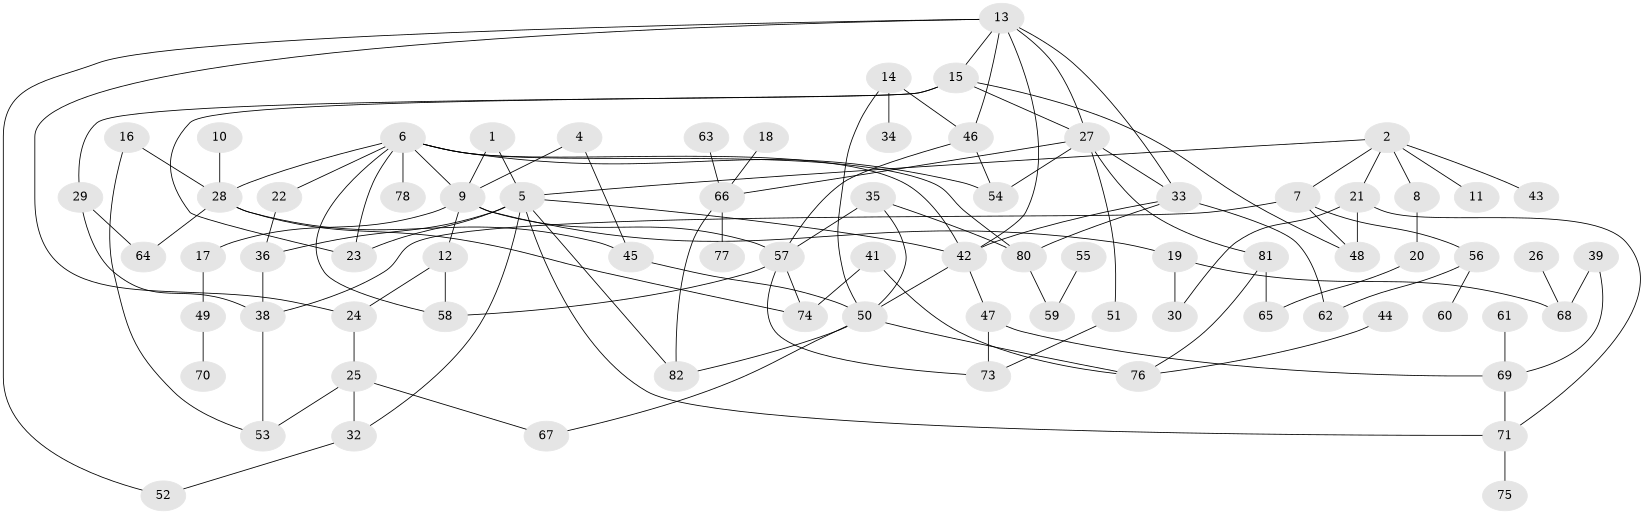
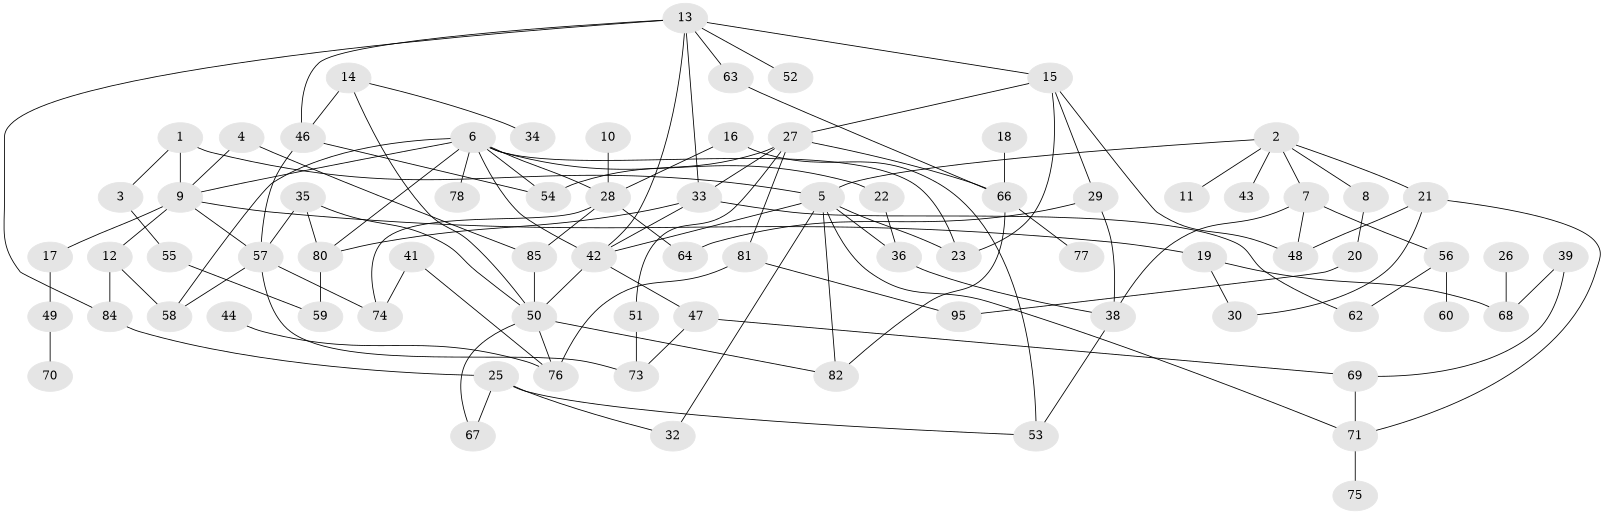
  graph {
    node [color=gray90 style=filled]
    edge [weight=1.0]
    1
+   3
    5
    9
    55
    23
    32
    36
    42
    71
    n11 [label=82]
    12
    17
    19
    57
    2
    7
    8
    11
    21
    43
    38
    48
    56
    20
    30
    59
    4
-   45
+   45 [label=85]
    50
    52
    47
    75
    6
    22
    28
    n37 [label=80]
    54
    58
    78
    64
    74
    53
    62
    60
-   65
-   24
+   65 [label=95]
+   24 [label=84]
    49
    68
    73
    10
    25
    13
    15
    33
    46
    63
    27
    29
    66
    14
    34
    67
    76
    n65 [label=81]
    51
    16
    70
    18
    77
    26
    35
-   61
    69
    39
    41
    44
+   1 -- 3
    1 -- 5
    1 -- 9
+   3 -- 55 [weight=2.0]
    5 -- 23
    5 -- 32
    5 -- 36
    5 -- 42
    5 -- 71
    5 -- n11
    9 -- 12
    9 -- 17
    9 -- 19
    9 -- 57
    55 -- 59
-   32 -- 52
    36 -- 38
    42 -- 50
    42 -- 47
    71 -- 75
    12 -- 58
    12 -- 24
    17 -- 49
    19 -- 30
    19 -- 68
    57 -- 58
    57 -- 74
    57 -- 73
    2 -- 5
    2 -- 7
    2 -- 8
    2 -- 11
    2 -- 21
    2 -- 43
    7 -- 38
    7 -- 48
    7 -- 56
    8 -- 20
    21 -- 71
    21 -- 48
    21 -- 30
    38 -- 53
    56 -- 62
    56 -- 60
    20 -- 65
    4 -- 9
    4 -- 45
    45 -- 50
    50 -- n11
    50 -- 67
    50 -- 76
    47 -- 73
    47 -- 69
    6 -- 9
    6 -- 23
    6 -- 42
    6 -- 22
    6 -- 28
    6 -- n37
    6 -- 54
    6 -- 58
    6 -- 78
    22 -- 36
    28 -- 45
    28 -- 64
    28 -- 74
    n37 -- 59
    24 -- 25
    49 -- 70
    10 -- 28
    25 -- 32
    25 -- 53
    25 -- 67
    13 -- 42
    13 -- 52
    13 -- 24
    13 -- 15
    13 -- 33
    13 -- 46
-   13 -- 27
+   13 -- 63
    15 -- 23
    15 -- 48
    15 -- 27
    15 -- 29
    33 -- 42
    33 -- n37
    33 -- 62
    46 -- 57
    46 -- 54
    63 -- 66
    27 -- 54
    27 -- 33
    27 -- 66
    27 -- n65
    27 -- 51
    29 -- 38
    29 -- 64
    66 -- n11
    66 -- 77
    14 -- 50
    14 -- 46
    14 -- 34
    n65 -- 65
    n65 -- 76
    51 -- 73
    16 -- 28
    16 -- 53
    18 -- 66
    26 -- 68
    35 -- 57
    35 -- 50
    35 -- n37
-   61 -- 69
    69 -- 71
    39 -- 68
    39 -- 69
    41 -- 74
    41 -- 76
    44 -- 76
  }
